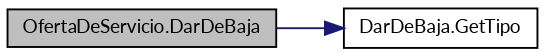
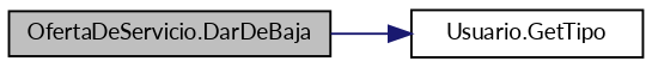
  digraph {
    rankdir=LR
    fontname=Lato
    node [color=black fontname=Lato fontsize=10 shape=record style=filled]
    n1 [fillcolor=grey75 fontcolor=black height=0.2 label="OfertaDeServicio.DarDeBaja" width=0.4]
-   n2 [fillcolor=white height=0.2 label="DarDeBaja.GetTipo" width=0.4]
+   n2 [fillcolor=white height=0.2 label="Usuario.GetTipo" width=0.4]
    n1 -> n2 [color=midnightblue fontname=Lato fontsize=10 labelfontname=Helvetica labelfontsize=10 style=solid]
  }
